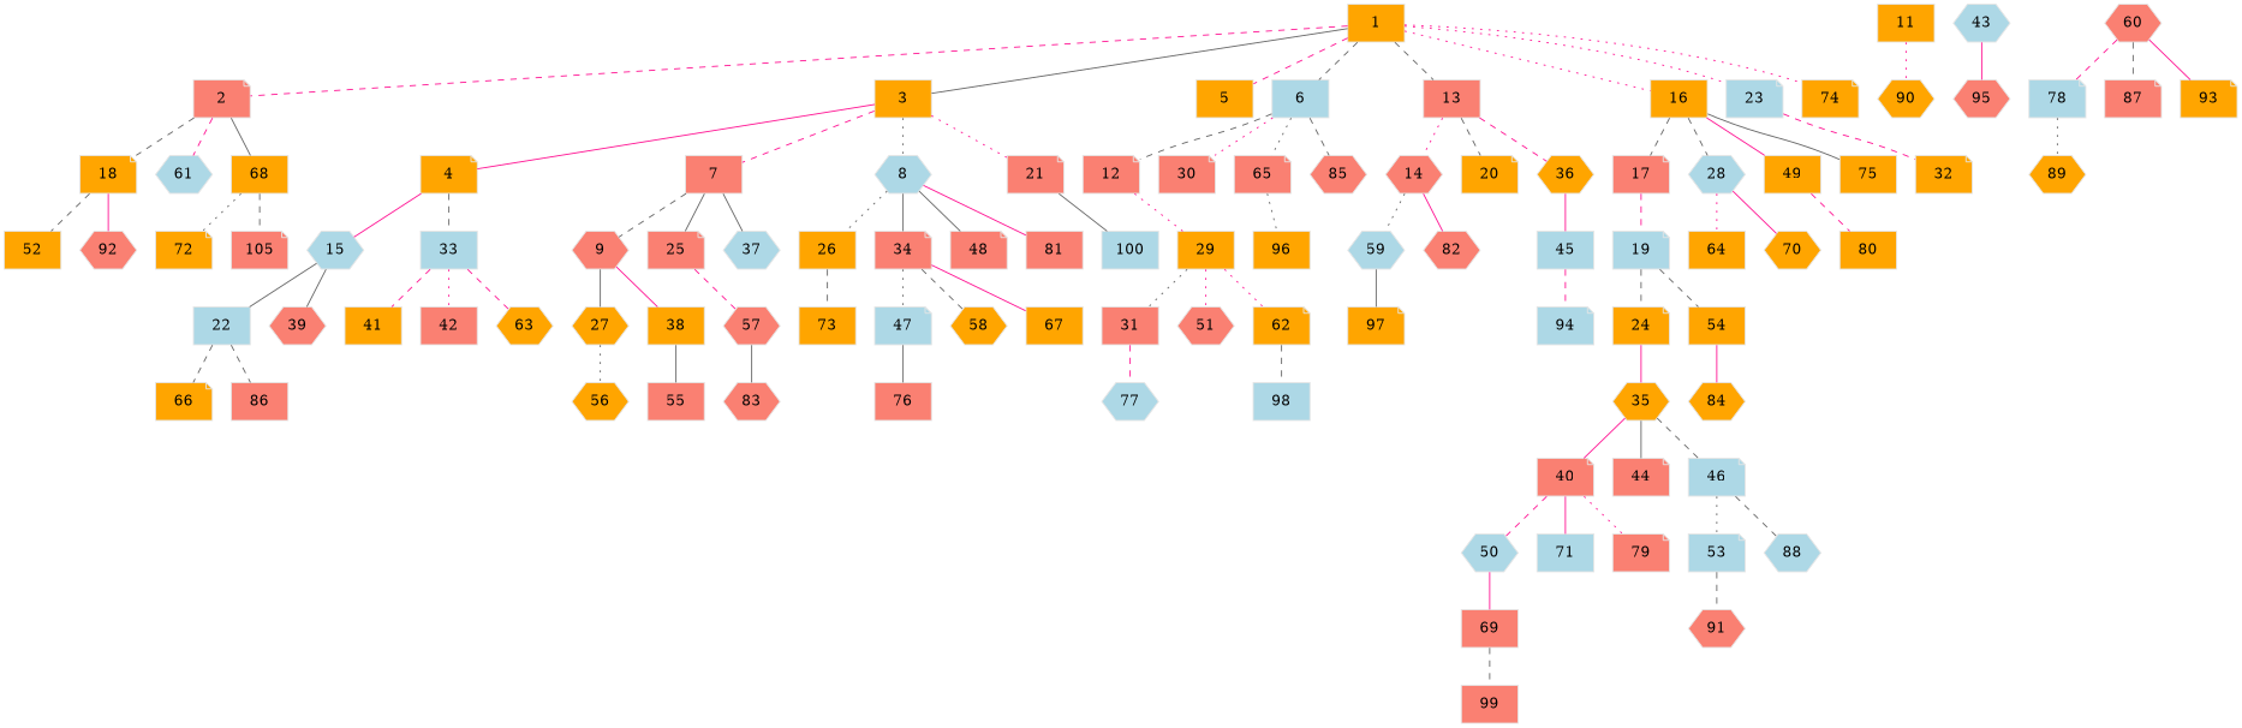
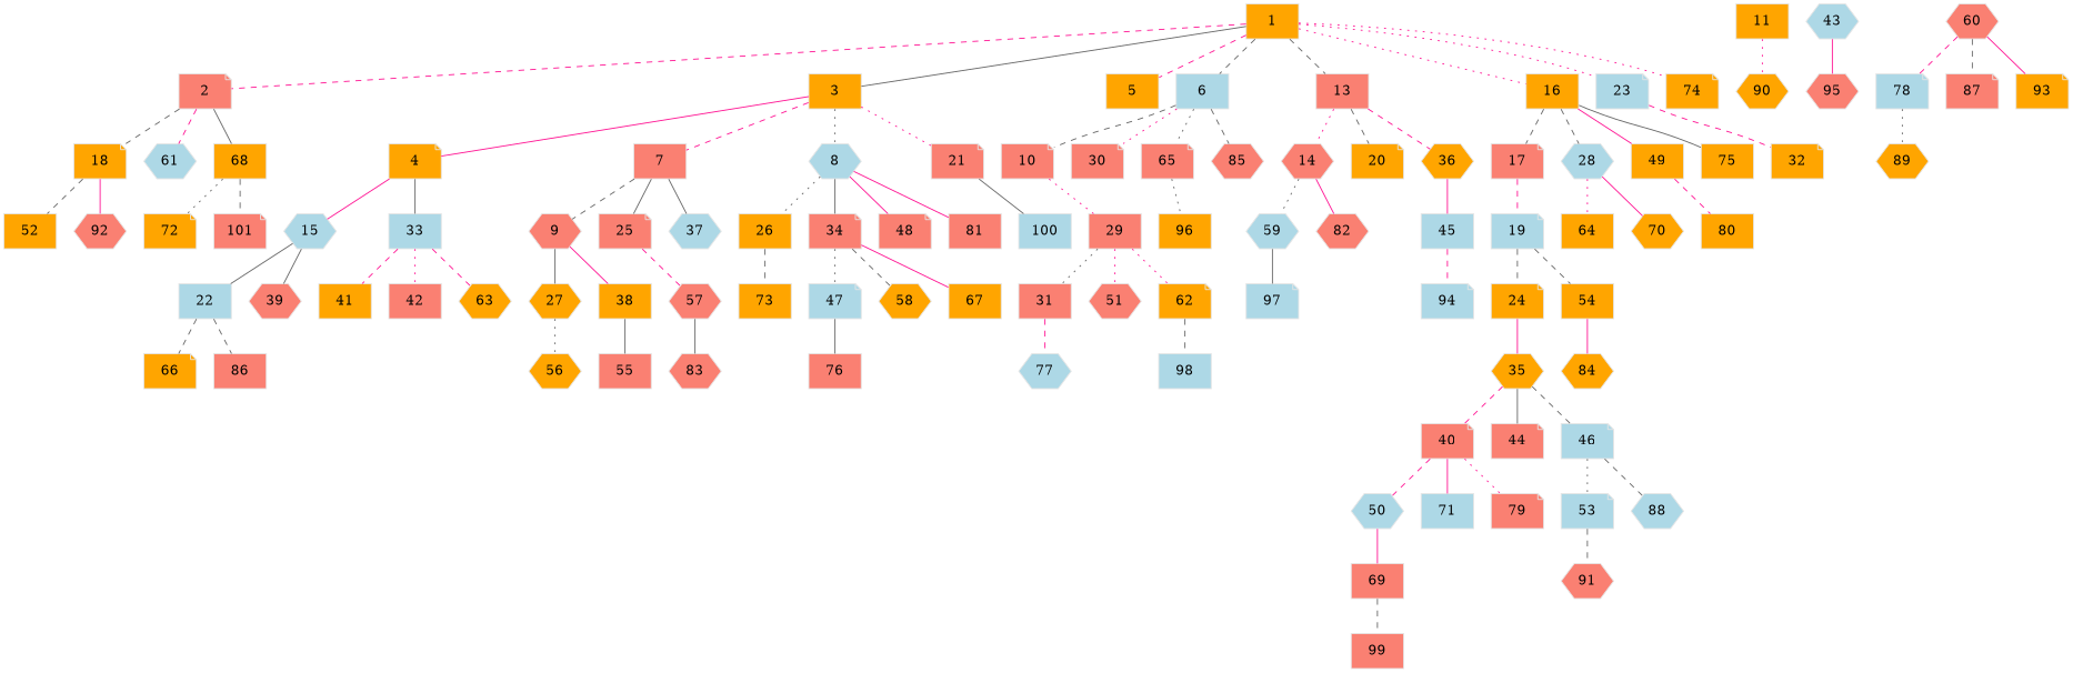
  graph {
    node [color=gray90 fillcolor=orange shape=box style=filled]
    edge [color=gray40 style=dashed]
    2 [fillcolor=salmon shape=note]
    1
    3
    5
    6 [fillcolor=lightblue]
    13 [fillcolor=salmon]
    16
    23 [fillcolor=lightblue shape=note]
    74 [shape=note]
    18 [shape=note]
    61 [fillcolor=lightblue shape=hexagon]
    68
    4 [shape=note]
    7 [fillcolor=salmon]
    8 [fillcolor=lightblue shape=hexagon]
    21 [fillcolor=salmon shape=note]
-   12 [fillcolor=salmon shape=note]
+   12 [fillcolor=salmon shape=note label=10]
    30 [fillcolor=salmon shape=note]
    65 [fillcolor=salmon shape=note]
    85 [fillcolor=salmon shape=hexagon]
    14 [fillcolor=salmon shape=hexagon]
    20 [shape=note]
    36 [shape=hexagon]
    17 [fillcolor=salmon shape=note]
    28 [fillcolor=lightblue shape=hexagon]
    49
    75
    32 [shape=note]
    52
    92 [fillcolor=salmon shape=hexagon]
    72 [shape=note]
-   101 [fillcolor=salmon shape=note label=105]
+   101 [fillcolor=salmon shape=note]
    15 [fillcolor=lightblue shape=hexagon]
    33 [fillcolor=lightblue]
    9 [fillcolor=salmon shape=hexagon]
    25 [fillcolor=salmon shape=note]
    37 [fillcolor=lightblue shape=hexagon]
    26
    34 [fillcolor=salmon shape=note]
    48 [fillcolor=salmon shape=note]
    81 [fillcolor=salmon]
    100 [fillcolor=lightblue]
    22 [fillcolor=lightblue]
    39 [fillcolor=salmon shape=hexagon]
    41
    42 [fillcolor=salmon]
    63 [shape=hexagon]
-   29
+   29 [fillcolor=salmon]
    96
    27 [shape=hexagon]
    38
    57 [fillcolor=salmon shape=hexagon]
    73
    47 [fillcolor=lightblue shape=note]
    58 [shape=hexagon]
    67
    56 [shape=hexagon]
    55 [fillcolor=salmon]
    90 [shape=hexagon]
    11
    43 [fillcolor=lightblue shape=hexagon]
    95 [fillcolor=salmon shape=hexagon]
    31 [fillcolor=salmon]
    51 [fillcolor=salmon shape=hexagon]
    62 [shape=note]
    59 [fillcolor=lightblue shape=hexagon]
    82 [fillcolor=salmon shape=hexagon]
    45 [fillcolor=lightblue]
-   97 [shape=note]
+   97 [fillcolor=lightblue shape=note]
    66 [shape=note]
    86 [fillcolor=salmon]
    19 [fillcolor=lightblue shape=note]
    64
    70 [shape=hexagon]
    80
    24 [shape=note]
    54
    35 [shape=hexagon]
    84 [shape=hexagon]
    40 [fillcolor=salmon shape=note]
    44 [fillcolor=salmon shape=note]
    46 [fillcolor=lightblue shape=note]
    83 [fillcolor=salmon shape=hexagon]
    77 [fillcolor=lightblue shape=hexagon]
    98 [fillcolor=lightblue]
    76 [fillcolor=salmon]
    50 [fillcolor=lightblue shape=hexagon]
    71 [fillcolor=lightblue]
    79 [fillcolor=salmon shape=note]
    53 [fillcolor=lightblue shape=note]
    88 [fillcolor=lightblue shape=hexagon]
    94 [fillcolor=lightblue shape=note]
    69 [fillcolor=salmon]
    91 [fillcolor=salmon shape=hexagon]
    99 [fillcolor=salmon]
    60 [fillcolor=salmon shape=hexagon]
    78 [fillcolor=lightblue shape=note]
    87 [fillcolor=salmon shape=note]
    93 [shape=note]
    89 [shape=hexagon]
    2 -- 18
    2 -- 61 [color=deeppink]
    2 -- 68 [style=solid]
    1 -- 2 [color=deeppink]
    1 -- 3 [style=solid]
    1 -- 5 [color=deeppink]
    1 -- 6
    1 -- 13
    1 -- 16 [color=deeppink style=dotted]
    1 -- 23 [color=deeppink style=dotted]
    1 -- 74 [color=deeppink style=dotted]
    3 -- 4 [color=deeppink style=solid]
    3 -- 7 [color=deeppink]
    3 -- 8 [style=dotted]
    3 -- 21 [color=deeppink style=dotted]
    6 -- 12
    6 -- 30 [color=deeppink style=dotted]
    6 -- 65 [style=dotted]
    6 -- 85
    13 -- 14 [color=deeppink style=dotted]
    13 -- 20
    13 -- 36 [color=deeppink]
    16 -- 17
    16 -- 28
    16 -- 49 [color=deeppink style=solid]
    16 -- 75 [style=solid]
    23 -- 32 [color=deeppink]
    18 -- 52
    18 -- 92 [color=deeppink style=solid]
    68 -- 72 [style=dotted]
    68 -- 101
    4 -- 15 [color=deeppink style=solid]
-   4 -- 33
+   4 -- 33 [style=solid]
    7 -- 9
    7 -- 25 [style=solid]
    7 -- 37 [style=solid]
    8 -- 26 [style=dotted]
    8 -- 34 [style=solid]
-   8 -- 48 [style=solid]
+   8 -- 48 [color=deeppink style=solid]
    8 -- 81 [color=deeppink style=solid]
    21 -- 100 [style=solid]
    12 -- 29 [color=deeppink style=dotted]
    65 -- 96 [style=dotted]
    14 -- 59 [style=dotted]
    14 -- 82 [color=deeppink style=solid]
    36 -- 45 [color=deeppink style=solid]
    17 -- 19 [color=deeppink]
    28 -- 64 [color=deeppink style=dotted]
    28 -- 70 [color=deeppink style=solid]
    49 -- 80 [color=deeppink]
    15 -- 22 [style=solid]
    15 -- 39 [style=solid]
    33 -- 41 [color=deeppink]
    33 -- 42 [color=deeppink style=dotted]
    33 -- 63 [color=deeppink]
    9 -- 27 [style=solid]
    9 -- 38 [color=deeppink style=solid]
    25 -- 57 [color=deeppink]
    26 -- 73
    34 -- 47 [style=dotted]
    34 -- 58
    34 -- 67 [color=deeppink style=solid]
    22 -- 66
    22 -- 86
    29 -- 31 [style=dotted]
    29 -- 51 [color=deeppink style=dotted]
    29 -- 62 [color=deeppink style=dotted]
    27 -- 56 [style=dotted]
    38 -- 55 [style=solid]
    57 -- 83 [style=solid]
    47 -- 76 [style=solid]
    11 -- 90 [color=deeppink style=dotted]
    43 -- 95 [color=deeppink style=solid]
    31 -- 77 [color=deeppink]
    62 -- 98
    59 -- 97 [style=solid]
    45 -- 94 [color=deeppink]
    19 -- 24
    19 -- 54
    24 -- 35 [color=deeppink style=solid]
    54 -- 84 [color=deeppink style=solid]
-   35 -- 40 [color=deeppink style=solid]
+   35 -- 40 [color=deeppink]
    35 -- 44 [style=solid]
    35 -- 46
    40 -- 50 [color=deeppink]
    40 -- 71 [color=deeppink style=solid]
    40 -- 79 [color=deeppink style=dotted]
    46 -- 53 [style=dotted]
    46 -- 88
    50 -- 69 [color=deeppink style=solid]
    53 -- 91
    69 -- 99
    60 -- 78 [color=deeppink]
    60 -- 87
    60 -- 93 [color=deeppink style=solid]
    78 -- 89 [style=dotted]
  }
